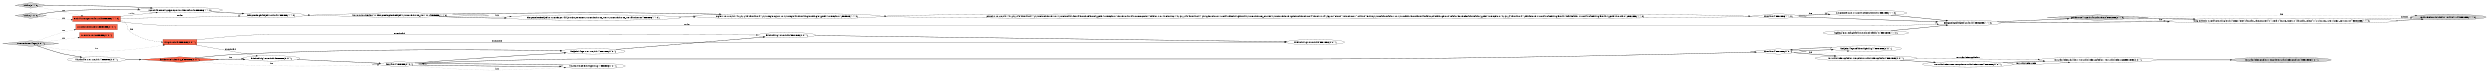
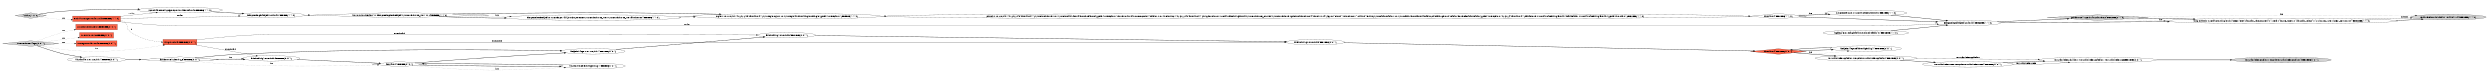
  digraph {
    fontname="Patrick Hand"
    rankdir=LR
    node [fillcolor=white fontname="Patrick Hand" shape=ellipse style=filled]
    edge [fontname="Patrick Hand" style=bold]
-   n1 [fillcolor=lightgray label="initialize['0', '1', '0']" shape=diamond]
    n2 [fillcolor=tomato label="@NotNull DBRProgressMonitor monitor@@@2@@@['1', '1', '0']" shape=box]
    n3 [label="super.edu.fdu.CPPDG.tinypdg.pe.ExpressionInfo@379cfmonitor@@@3@@@['1', '1', '0']"]
    n4 [label="dataTypeCache.getAllObjects(monitor,this)@@@4@@@['1', '1', '0']"]
    n5 [fillcolor=tomato label="String currentAuthId@@@2@@@['0', '0', '1']" shape=box]
    n6 [label="catalogCache.getAllObjects(monitor,this)@@@75@@@['1', '1', '0']"]
    n7 [fillcolor=lightgray label="userIsAuthorisedForContainers = computeUserIsAuthorisedForContainers()@@@27@@@['0', '0', '1']"]
    n8 [label="isServerVersionAtLeast(5,7) && dataTypeCache.getCachedObject(MySQLConstants.TYPE_JSON) == null@@@5@@@['1', '1', '0']" shape=diamond]
    n9 [label="dbStat.setString(2,currentAuthId)@@@17@@@['0', '0', '1']"]
    n10 [label="dbStat.setString(1,currentAuthId)@@@6@@@['0', '0', '1']"]
    n11 [label="dbStat.setString(1,currentAuthId)@@@16@@@['0', '0', '1']"]
    n12 [fillcolor=lightgray label="getDataSource().supportsInformationSchema()@@@76@@@['0', '1', '0']" shape=diamond]
    n13 [label="String resultSet = JDBCUtils.queryString(session,\"SELECT * FROM information_schema.TABLES t\" + \"WHERE\" + \"t.TABLE_SCHEMA = 'information_schema'\" + \"AND t.TABLE_NAME = 'CHECK_CONSTRAINTS'\")@@@78@@@['1', '1', '0']"]
    n14 [label="listAuthorities.add(dbResult.getString(1))@@@9@@@['0', '0', '1']"]
    n15 [label="dbResult.next()@@@8@@@['0', '0', '1']" shape=diamond]
    n16 [label="listObjectPrivileges = new ArrayList<>()@@@14@@@['0', '0', '1']"]
    n17 [fillcolor=lightgray label="initialize['1', '0', '0']" shape=diamond]
-   n18 [label="dbResult.next()@@@19@@@['0', '0', '1']" shape=diamond]
+   n18 [fillcolor=tomato label="dbResult.next()@@@19@@@['0', '0', '1']" shape=diamond]
    n19 [label="listObjectPrivileges.add(dbResult.getString(1))@@@20@@@['0', '0', '1']"]
    n20 [label="userIsAuthorisedForApplications = computeUserIsAuthorisedForApplications()@@@24@@@['0', '0', '1']"]
    n21 [label="listAuthorities = new ArrayList<>()@@@3@@@['0', '0', '1']"]
-   n22 [fillcolor=tomato label="db2DataSource.isAtLeastV9_5()@@@4@@@['0', '0', '1']" shape=diamond]
+   n22 [label="db2DataSource.isAtLeastV9_5()@@@4@@@['0', '0', '1']" shape=diamond]
    n23 [label="dataTypeCache.cacheObject(new JDBCDataType<>(this,java.sql.Types.OTHER,MySQLConstants.TYPE_JSON,MySQLConstants.TYPE_JSON,false,true,0,0,0))@@@6@@@['1', '1', '0']"]
    n24 [label="{engines = new ArrayList<>()try {try {while (dbResult.next()) {MySQLEngine engine = new MySQLEngine(this,dbResult)engines.add(engine)}}}catch (SQLException ex) }@@@9@@@['1', '1', '0']"]
    n25 [label="{charsets = new ArrayList<>()try {try {while (dbResult.next()) {MySQLCharset charset = new MySQLCharset(this,dbResult)charsets.add(charset)}}}catch (SQLException ex) charsets.sort(DBUtils.nameComparator())collations = new LinkedHashMap<>()try {try {while (dbResult.next()) {String charsetName = JDBCUtils.safeGetString(dbResult,MySQLConstants.COL_CHARSET)MySQLCharset charset = getCharset(charsetName)if (charset == null) {log.warn(\"Charset '\" + charsetName + \"' not found.\")continue}MySQLCollation collation = new MySQLCollation(charset,dbResult)collations.put(collation.getName(),collation)charset.addCollation(collation)}}}catch (SQLException ex) try {try {if (dbResult.next()) {defaultCharset = JDBCUtils.safeGetString(dbResult,1)defaultCollation = JDBCUtils.safeGetString(dbResult,2)}}}catch (Throwable ex) }@@@22@@@['1', '1', '0']"]
    n26 [label="dbResult.next()@@@67@@@['1', '1', '0']" shape=diamond]
    n27 [label="lowerCaseTableNames = JDBCUtils.safeGetInt(dbResult,2)@@@68@@@['1', '1', '0']"]
    n28 [fillcolor=tomato label="DB2DataSource db2DataSource@@@2@@@['0', '0', '1']" shape=box]
    n29 [label="log.debug(\"Error reading default server charset/collation\",ex)@@@73@@@['1', '1', '0']"]
    n30 [label="userIsAuthorisedForDBCFG = computeUserIsAuthorisedForDBCFG()@@@25@@@['0', '0', '1']"]
    n31 [label="userIsAuthorisedForAdminister = userIsAuthorisedForApplications || userIsAuthorisedForDBCFG@@@26@@@['0', '0', '1']"]
    n32 [fillcolor=lightgray label="containsCheckConstraintTable = (resultSet != null)@@@79@@@['1', '1', '0']"]
    n33 [fillcolor=lightgray label="DB2CurrentUserPrivileges['0', '0', '1']" shape=diamond]
    n34 [fillcolor=tomato label="JDBCSession session@@@2@@@['0', '0', '1']" shape=box]
-   n1 -> n2 [label=true style=dotted]
-   n1 -> n3
+   n35 [fillcolor=tomato label="DBRProgressMonitor monitor@@@2@@@['0', '0', '1']" shape=box]
    n2 -> n3 [label=monitor style=solid]
    n2 -> n4 [label=monitor style=solid]
-   n2 -> n5 [label=true style=dashed]
+   n2 -> n5 [label=0 style=dashed]
    n2 -> n6 [label=monitor style=solid]
    n3 -> n4
    n4 -> n8
    n5 -> n9 [label=currentAuthId style=solid]
    n5 -> n10 [label=currentAuthId style=solid]
    n5 -> n11 [label=currentAuthId style=solid]
    n6 -> n12
    n6 -> n13
    n8 -> n23
    n8 -> n23 [label=true style=dotted]
    n8 -> n24
-   n15 -> n18
+   n9 -> n18
    n10 -> n15
    n11 -> n9
    n12 -> n13 [label=true style=dotted]
    n12 -> n13
    n12 -> n32 [label=true style=dotted]
    n13 -> n32
    n13 -> n32 [label=resultSet style=solid]
    n14 -> n15
    n15 -> n14 [label=true style=dotted]
    n15 -> n14
    n15 -> n16
    n16 -> n11
    n17 -> n2 [label=true style=dotted]
    n17 -> n3
    n18 -> n19
    n18 -> n19 [label=true style=dotted]
    n18 -> n20
    n19 -> n18
    n20 -> n30
    n20 -> n31 [label=userIsAuthorisedForApplications style=solid]
    n21 -> n22
    n22 -> n10 [label=true style=dotted]
    n22 -> n10
    n22 -> n15 [label=true style=dotted]
    n22 -> n16
    n23 -> n24
    n24 -> n25
    n25 -> n26
    n26 -> n6
    n26 -> n27 [label=true style=dotted]
    n26 -> n27
    n27 -> n6
    n29 -> n6
    n30 -> n31 [label=userIsAuthorisedForDBCFG style=solid]
    n30 -> n31
    n31 -> n7
    n33 -> n5 [label=true style=dotted]
    n33 -> n21
    n33 -> n28 [label=true style=dotted]
    n33 -> n34 [label=true style=dotted]
+   n33 -> n35 [label=true style=dotted]
  }
